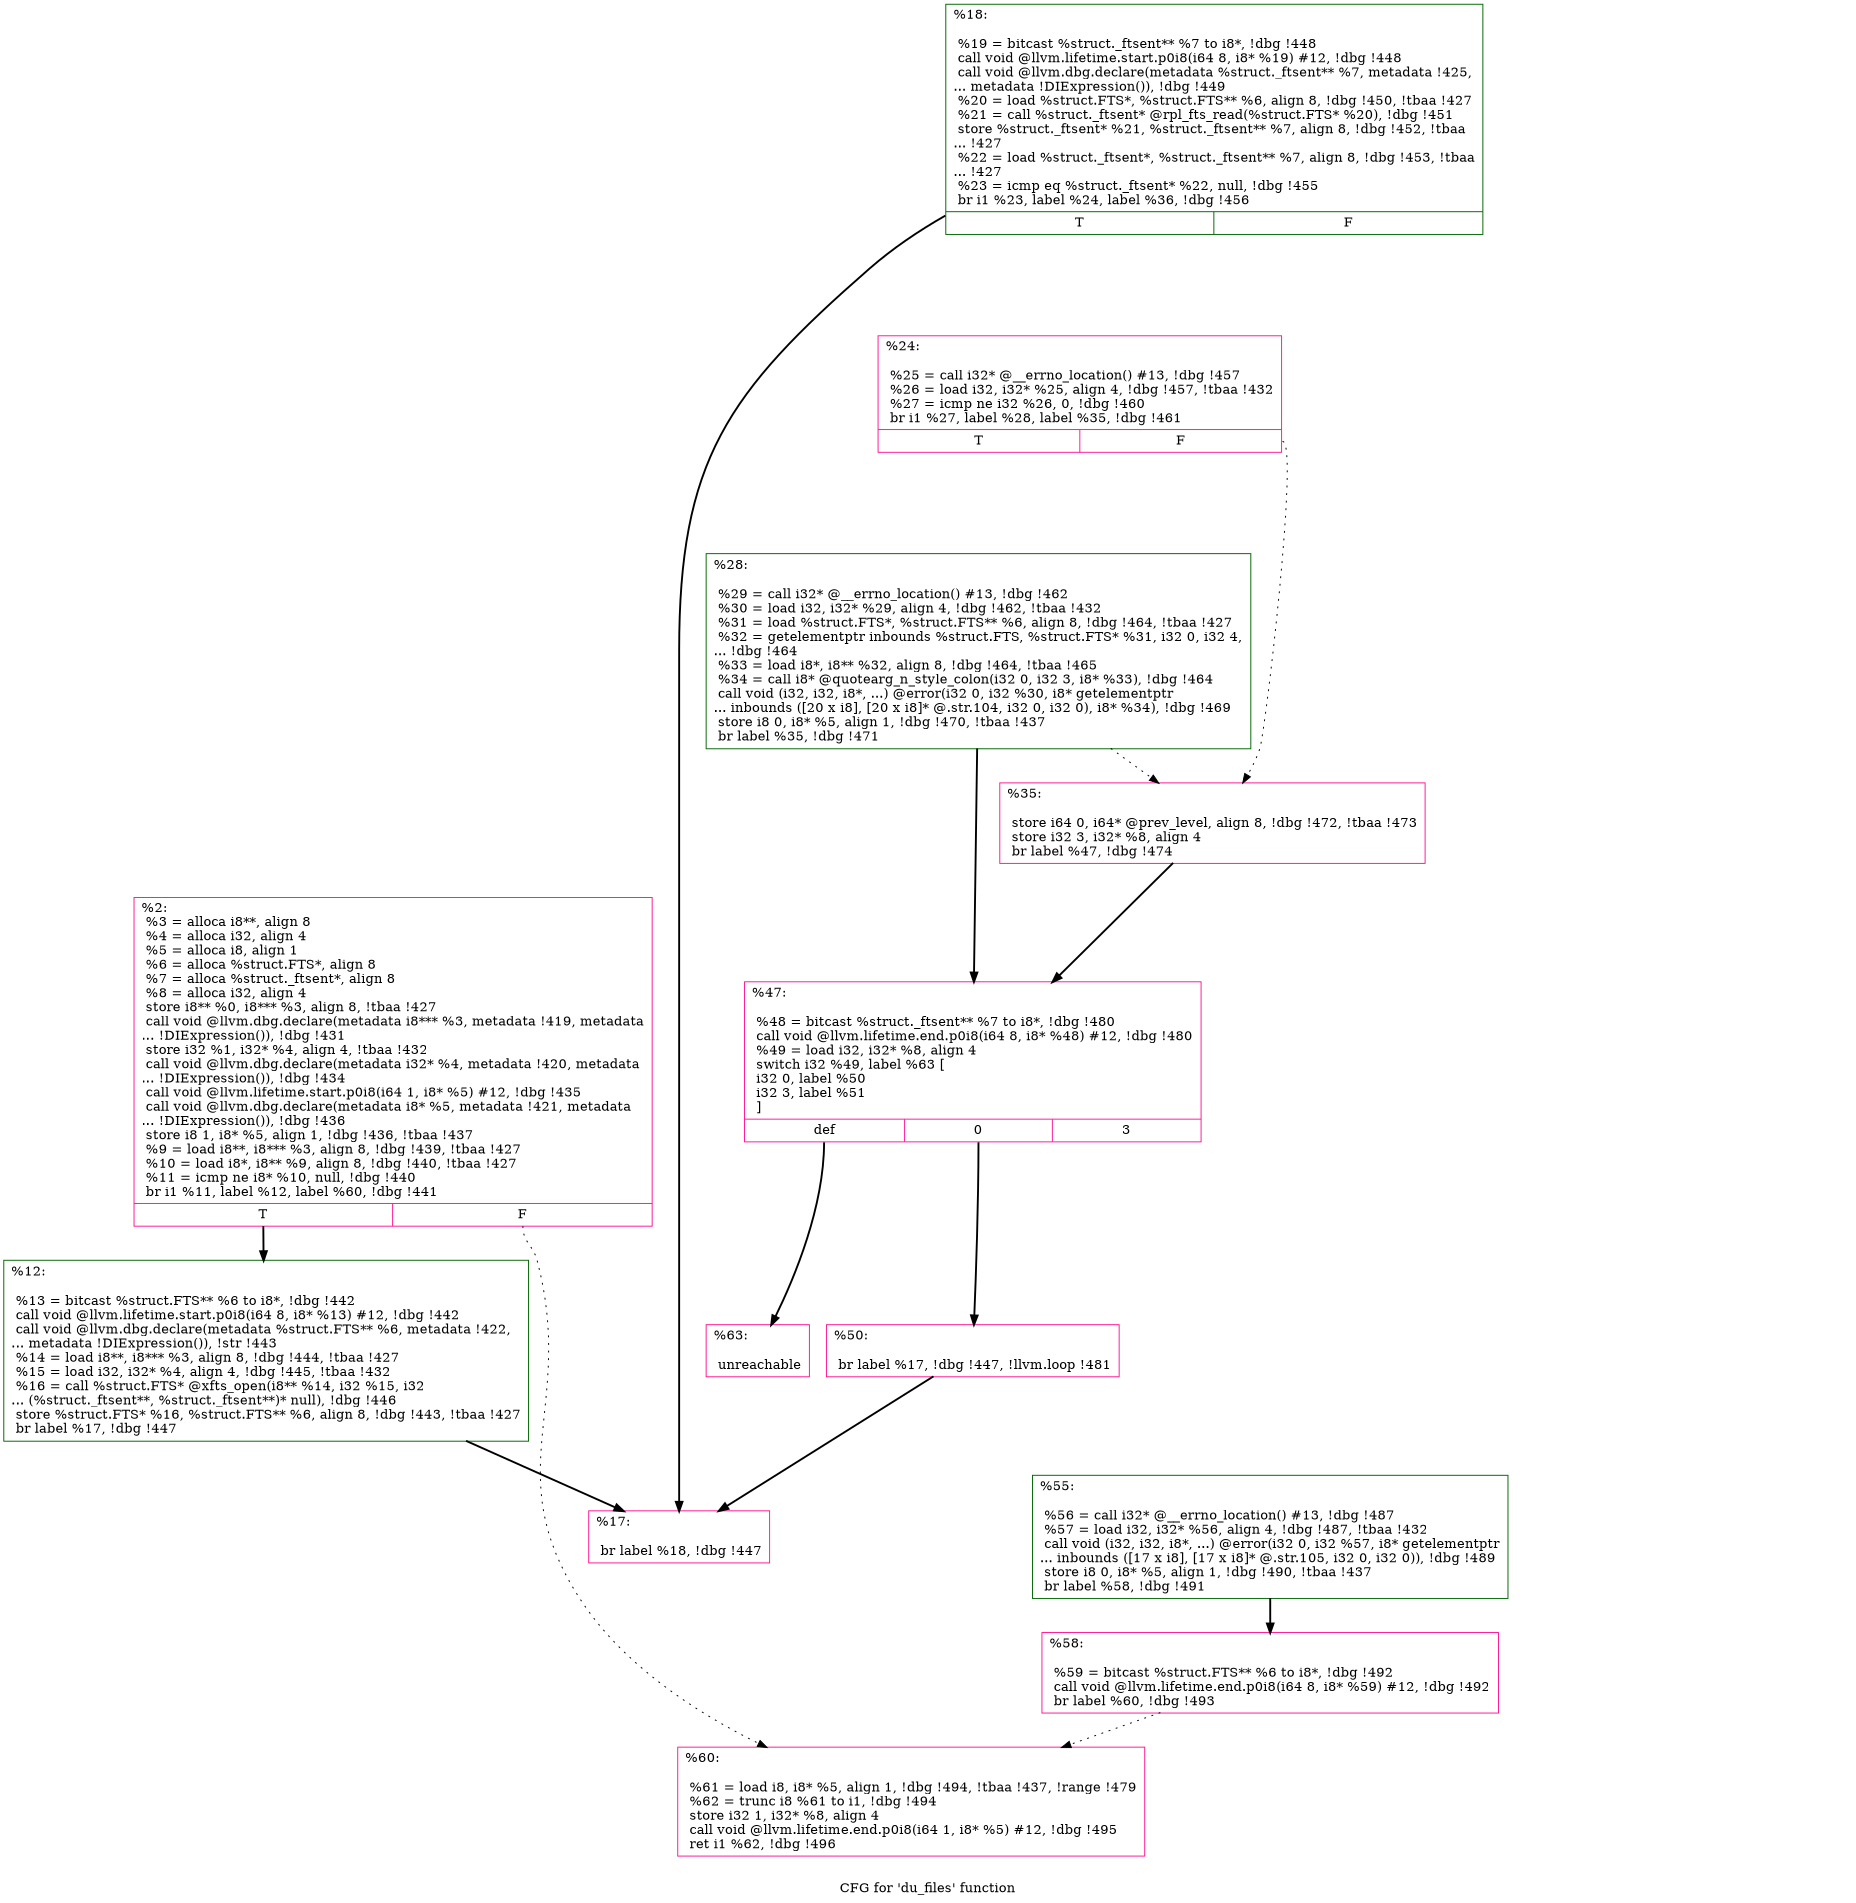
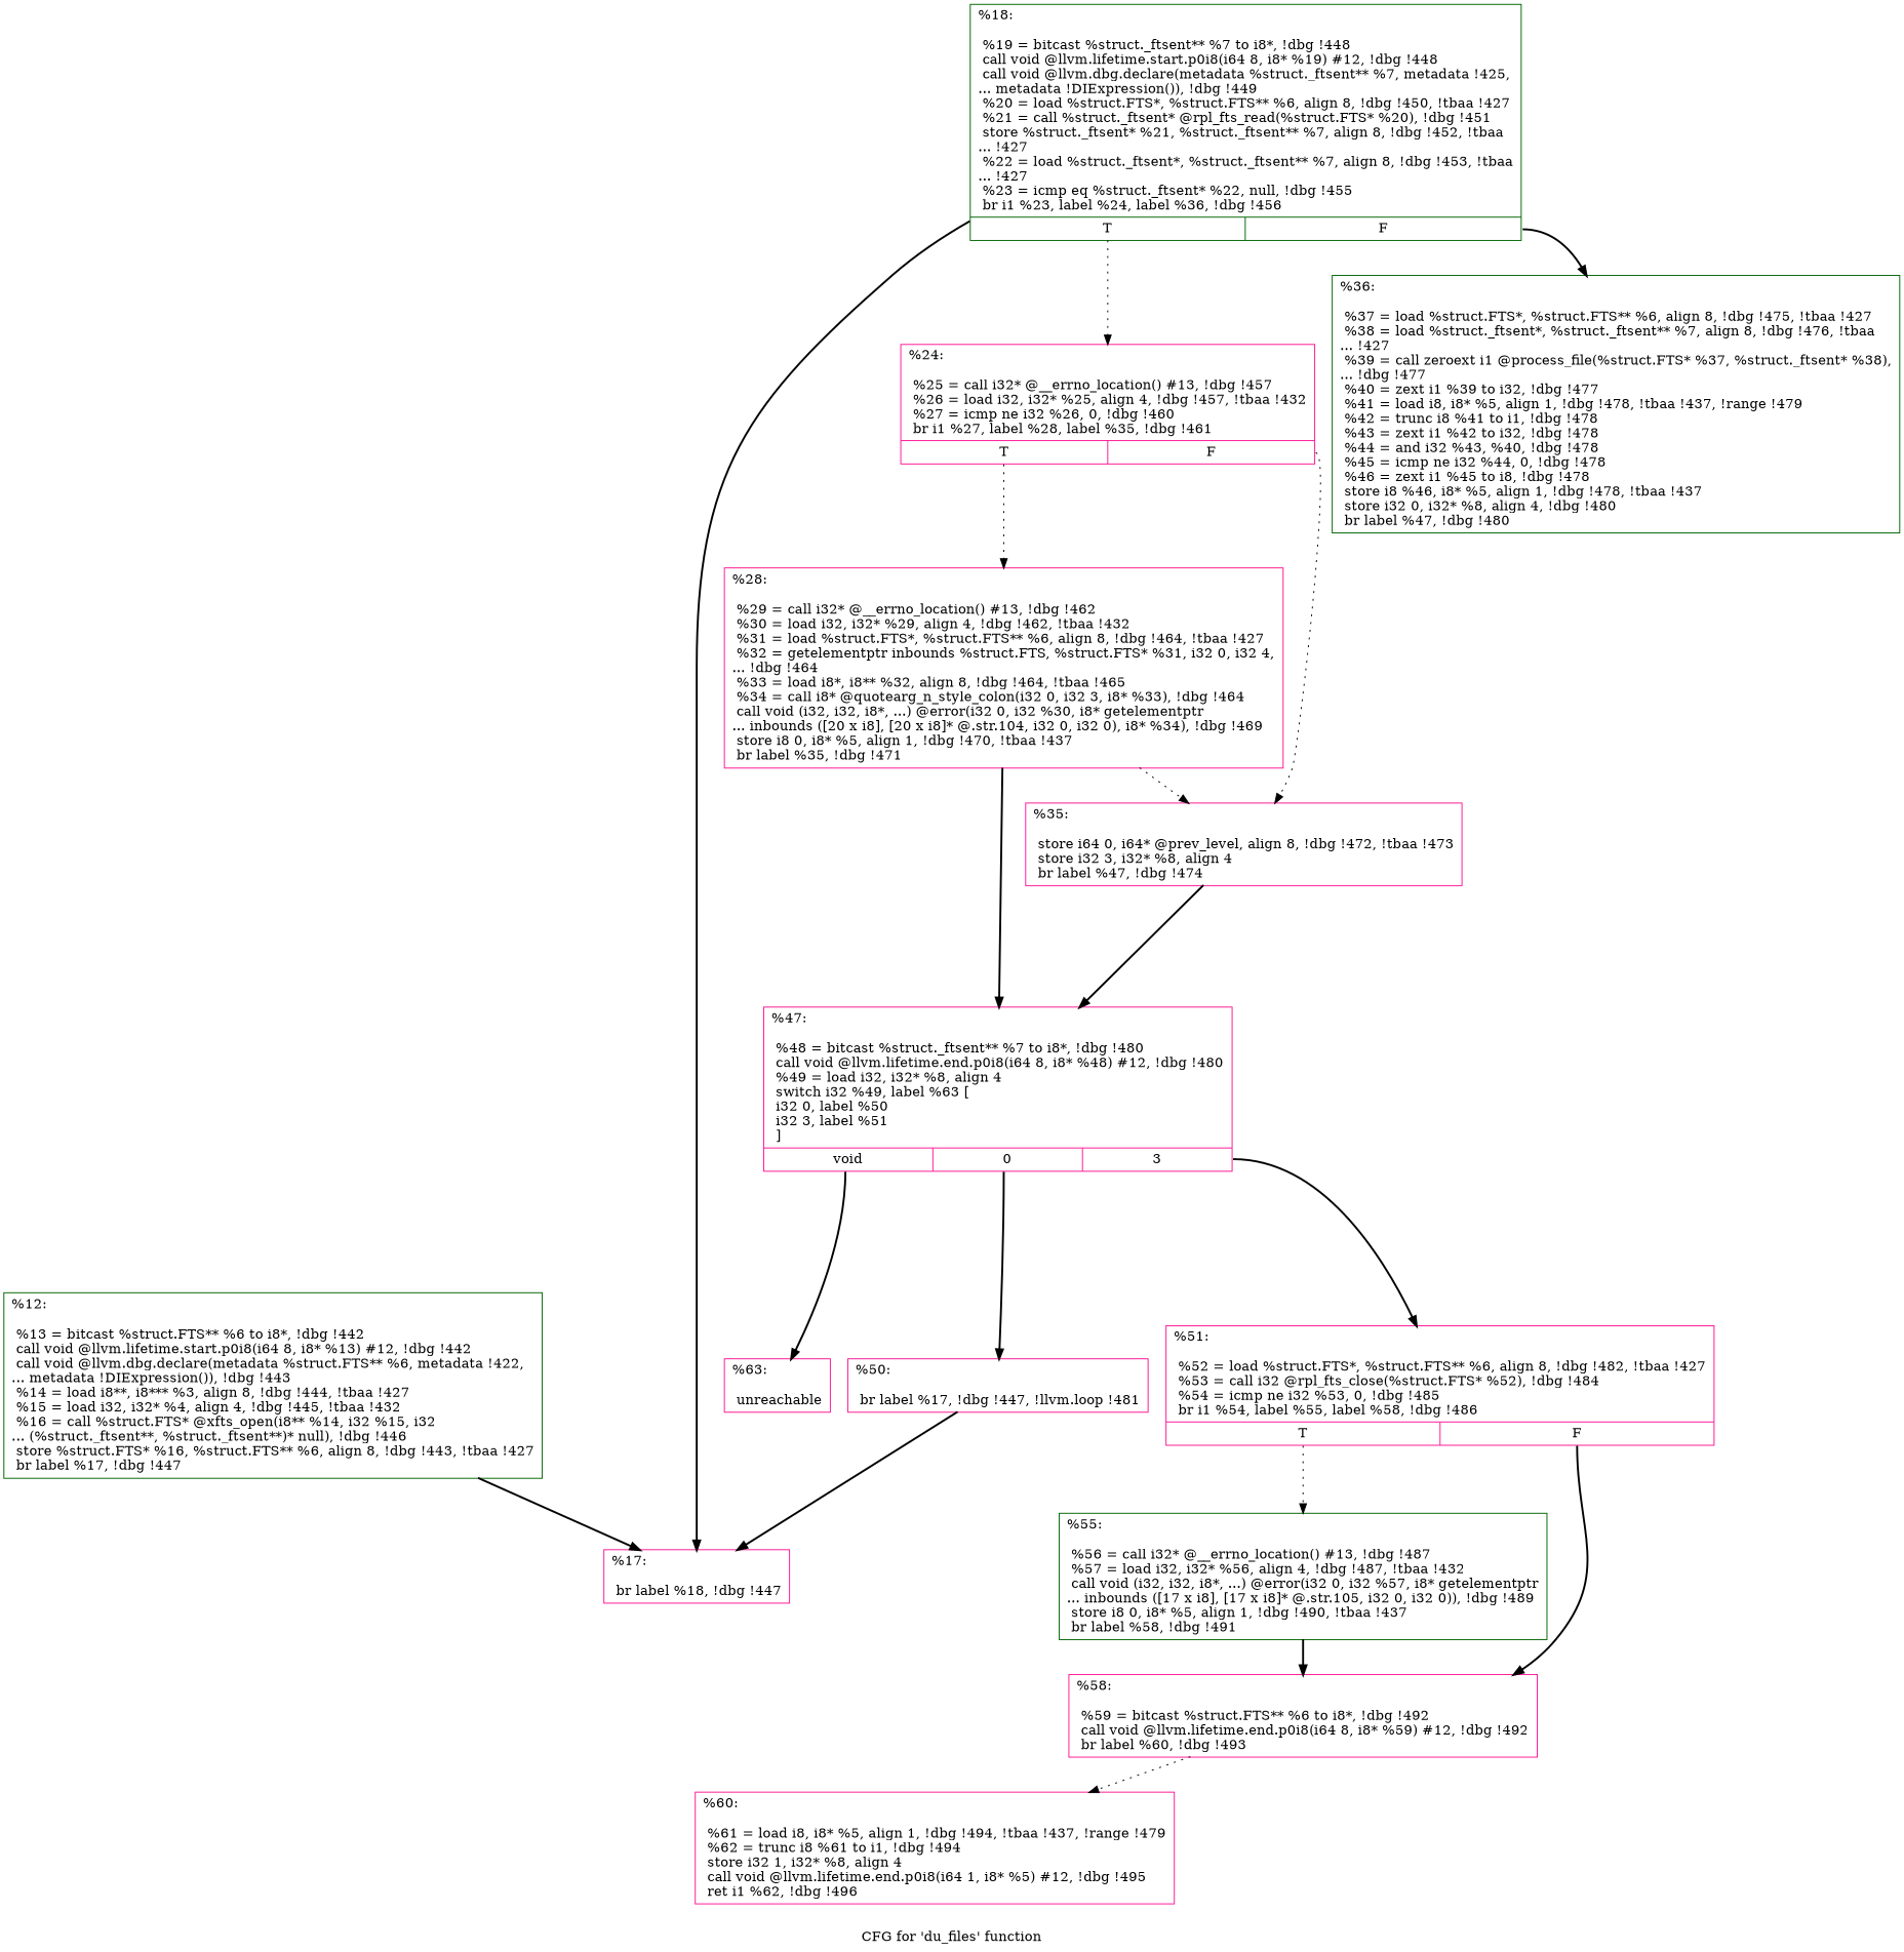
  digraph {
    fontname="DejaVu Serif"
    label="CFG for 'du_files' function"
    node [color=deeppink fontname="DejaVu Serif" shape=record]
    edge [fontname="DejaVu Serif" style=bold]
-   n1 [label="{%2:\l  %3 = alloca i8**, align 8\l  %4 = alloca i32, align 4\l  %5 = alloca i8, align 1\l  %6 = alloca %struct.FTS*, align 8\l  %7 = alloca %struct._ftsent*, align 8\l  %8 = alloca i32, align 4\l  store i8** %0, i8*** %3, align 8, !tbaa !427\l  call void @llvm.dbg.declare(metadata i8*** %3, metadata !419, metadata\l... !DIExpression()), !dbg !431\l  store i32 %1, i32* %4, align 4, !tbaa !432\l  call void @llvm.dbg.declare(metadata i32* %4, metadata !420, metadata\l... !DIExpression()), !dbg !434\l  call void @llvm.lifetime.start.p0i8(i64 1, i8* %5) #12, !dbg !435\l  call void @llvm.dbg.declare(metadata i8* %5, metadata !421, metadata\l... !DIExpression()), !dbg !436\l  store i8 1, i8* %5, align 1, !dbg !436, !tbaa !437\l  %9 = load i8**, i8*** %3, align 8, !dbg !439, !tbaa !427\l  %10 = load i8*, i8** %9, align 8, !dbg !440, !tbaa !427\l  %11 = icmp ne i8* %10, null, !dbg !440\l  br i1 %11, label %12, label %60, !dbg !441\l|{<s0>T|<s1>F}}"]
-   n2 [color=darkgreen label="{%12:\l\l  %13 = bitcast %struct.FTS** %6 to i8*, !dbg !442\l  call void @llvm.lifetime.start.p0i8(i64 8, i8* %13) #12, !dbg !442\l  call void @llvm.dbg.declare(metadata %struct.FTS** %6, metadata !422,\l... metadata !DIExpression()), !str !443\l  %14 = load i8**, i8*** %3, align 8, !dbg !444, !tbaa !427\l  %15 = load i32, i32* %4, align 4, !dbg !445, !tbaa !432\l  %16 = call %struct.FTS* @xfts_open(i8** %14, i32 %15, i32\l... (%struct._ftsent**, %struct._ftsent**)* null), !dbg !446\l  store %struct.FTS* %16, %struct.FTS** %6, align 8, !dbg !443, !tbaa !427\l  br label %17, !dbg !447\l}"]
+   n2 [color=darkgreen label="{%12:\l\l  %13 = bitcast %struct.FTS** %6 to i8*, !dbg !442\l  call void @llvm.lifetime.start.p0i8(i64 8, i8* %13) #12, !dbg !442\l  call void @llvm.dbg.declare(metadata %struct.FTS** %6, metadata !422,\l... metadata !DIExpression()), !dbg !443\l  %14 = load i8**, i8*** %3, align 8, !dbg !444, !tbaa !427\l  %15 = load i32, i32* %4, align 4, !dbg !445, !tbaa !432\l  %16 = call %struct.FTS* @xfts_open(i8** %14, i32 %15, i32\l... (%struct._ftsent**, %struct._ftsent**)* null), !dbg !446\l  store %struct.FTS* %16, %struct.FTS** %6, align 8, !dbg !443, !tbaa !427\l  br label %17, !dbg !447\l}"]
    n3 [label="{%60:\l\l  %61 = load i8, i8* %5, align 1, !dbg !494, !tbaa !437, !range !479\l  %62 = trunc i8 %61 to i1, !dbg !494\l  store i32 1, i32* %8, align 4\l  call void @llvm.lifetime.end.p0i8(i64 1, i8* %5) #12, !dbg !495\l  ret i1 %62, !dbg !496\l}"]
    n4 [label="{%17:\l\l  br label %18, !dbg !447\l}"]
    n5 [color=darkgreen label="{%18:\l\l  %19 = bitcast %struct._ftsent** %7 to i8*, !dbg !448\l  call void @llvm.lifetime.start.p0i8(i64 8, i8* %19) #12, !dbg !448\l  call void @llvm.dbg.declare(metadata %struct._ftsent** %7, metadata !425,\l... metadata !DIExpression()), !dbg !449\l  %20 = load %struct.FTS*, %struct.FTS** %6, align 8, !dbg !450, !tbaa !427\l  %21 = call %struct._ftsent* @rpl_fts_read(%struct.FTS* %20), !dbg !451\l  store %struct._ftsent* %21, %struct._ftsent** %7, align 8, !dbg !452, !tbaa\l... !427\l  %22 = load %struct._ftsent*, %struct._ftsent** %7, align 8, !dbg !453, !tbaa\l... !427\l  %23 = icmp eq %struct._ftsent* %22, null, !dbg !455\l  br i1 %23, label %24, label %36, !dbg !456\l|{<s0>T|<s1>F}}"]
    n6 [label="{%24:\l\l  %25 = call i32* @__errno_location() #13, !dbg !457\l  %26 = load i32, i32* %25, align 4, !dbg !457, !tbaa !432\l  %27 = icmp ne i32 %26, 0, !dbg !460\l  br i1 %27, label %28, label %35, !dbg !461\l|{<s0>T|<s1>F}}"]
-   n8 [color=darkgreen label="{%28:\l\l  %29 = call i32* @__errno_location() #13, !dbg !462\l  %30 = load i32, i32* %29, align 4, !dbg !462, !tbaa !432\l  %31 = load %struct.FTS*, %struct.FTS** %6, align 8, !dbg !464, !tbaa !427\l  %32 = getelementptr inbounds %struct.FTS, %struct.FTS* %31, i32 0, i32 4,\l... !dbg !464\l  %33 = load i8*, i8** %32, align 8, !dbg !464, !tbaa !465\l  %34 = call i8* @quotearg_n_style_colon(i32 0, i32 3, i8* %33), !dbg !464\l  call void (i32, i32, i8*, ...) @error(i32 0, i32 %30, i8* getelementptr\l... inbounds ([20 x i8], [20 x i8]* @.str.104, i32 0, i32 0), i8* %34), !dbg !469\l  store i8 0, i8* %5, align 1, !dbg !470, !tbaa !437\l  br label %35, !dbg !471\l}"]
+   n7 [color=darkgreen label="{%36:\l\l  %37 = load %struct.FTS*, %struct.FTS** %6, align 8, !dbg !475, !tbaa !427\l  %38 = load %struct._ftsent*, %struct._ftsent** %7, align 8, !dbg !476, !tbaa\l... !427\l  %39 = call zeroext i1 @process_file(%struct.FTS* %37, %struct._ftsent* %38),\l... !dbg !477\l  %40 = zext i1 %39 to i32, !dbg !477\l  %41 = load i8, i8* %5, align 1, !dbg !478, !tbaa !437, !range !479\l  %42 = trunc i8 %41 to i1, !dbg !478\l  %43 = zext i1 %42 to i32, !dbg !478\l  %44 = and i32 %43, %40, !dbg !478\l  %45 = icmp ne i32 %44, 0, !dbg !478\l  %46 = zext i1 %45 to i8, !dbg !478\l  store i8 %46, i8* %5, align 1, !dbg !478, !tbaa !437\l  store i32 0, i32* %8, align 4, !dbg !480\l  br label %47, !dbg !480\l}"]
+   n8 [label="{%28:\l\l  %29 = call i32* @__errno_location() #13, !dbg !462\l  %30 = load i32, i32* %29, align 4, !dbg !462, !tbaa !432\l  %31 = load %struct.FTS*, %struct.FTS** %6, align 8, !dbg !464, !tbaa !427\l  %32 = getelementptr inbounds %struct.FTS, %struct.FTS* %31, i32 0, i32 4,\l... !dbg !464\l  %33 = load i8*, i8** %32, align 8, !dbg !464, !tbaa !465\l  %34 = call i8* @quotearg_n_style_colon(i32 0, i32 3, i8* %33), !dbg !464\l  call void (i32, i32, i8*, ...) @error(i32 0, i32 %30, i8* getelementptr\l... inbounds ([20 x i8], [20 x i8]* @.str.104, i32 0, i32 0), i8* %34), !dbg !469\l  store i8 0, i8* %5, align 1, !dbg !470, !tbaa !437\l  br label %35, !dbg !471\l}"]
    n9 [label="{%35:\l\l  store i64 0, i64* @prev_level, align 8, !dbg !472, !tbaa !473\l  store i32 3, i32* %8, align 4\l  br label %47, !dbg !474\l}"]
-   n10 [label="{%47:\l\l  %48 = bitcast %struct._ftsent** %7 to i8*, !dbg !480\l  call void @llvm.lifetime.end.p0i8(i64 8, i8* %48) #12, !dbg !480\l  %49 = load i32, i32* %8, align 4\l  switch i32 %49, label %63 [\l    i32 0, label %50\l    i32 3, label %51\l  ]\l|{<s0>def|<s1>0|<s2>3}}"]
+   n10 [label="{%47:\l\l  %48 = bitcast %struct._ftsent** %7 to i8*, !dbg !480\l  call void @llvm.lifetime.end.p0i8(i64 8, i8* %48) #12, !dbg !480\l  %49 = load i32, i32* %8, align 4\l  switch i32 %49, label %63 [\l    i32 0, label %50\l    i32 3, label %51\l  ]\l|{<s0>void|<s1>0|<s2>3}}"]
    n11 [label="{%63:\l\l  unreachable\l}"]
    n12 [label="{%50:\l\l  br label %17, !dbg !447, !llvm.loop !481\l}"]
+   n13 [label="{%51:\l\l  %52 = load %struct.FTS*, %struct.FTS** %6, align 8, !dbg !482, !tbaa !427\l  %53 = call i32 @rpl_fts_close(%struct.FTS* %52), !dbg !484\l  %54 = icmp ne i32 %53, 0, !dbg !485\l  br i1 %54, label %55, label %58, !dbg !486\l|{<s0>T|<s1>F}}"]
    n14 [color=darkgreen label="{%55:\l\l  %56 = call i32* @__errno_location() #13, !dbg !487\l  %57 = load i32, i32* %56, align 4, !dbg !487, !tbaa !432\l  call void (i32, i32, i8*, ...) @error(i32 0, i32 %57, i8* getelementptr\l... inbounds ([17 x i8], [17 x i8]* @.str.105, i32 0, i32 0)), !dbg !489\l  store i8 0, i8* %5, align 1, !dbg !490, !tbaa !437\l  br label %58, !dbg !491\l}"]
    n15 [label="{%58:\l\l  %59 = bitcast %struct.FTS** %6 to i8*, !dbg !492\l  call void @llvm.lifetime.end.p0i8(i64 8, i8* %59) #12, !dbg !492\l  br label %60, !dbg !493\l}"]
-   n1 -> n2 [tailport=s0]
-   n1 -> n3 [style=dotted tailport=s1]
    n2 -> n4
    n5 -> n4
+   n5 -> n6 [style=dotted tailport=s0]
+   n5 -> n7 [tailport=s1]
+   n6 -> n8 [style=dotted tailport=s0]
    n6 -> n9 [style=dotted tailport=s1]
    n8 -> n9 [style=dotted]
    n8 -> n10
    n9 -> n10
    n10 -> n11 [tailport=s0]
    n10 -> n12 [tailport=s1]
+   n10 -> n13 [tailport=s2]
    n12 -> n4
+   n13 -> n14 [style=dotted tailport=s0]
+   n13 -> n15 [tailport=s1]
    n14 -> n15
    n15 -> n3 [style=dotted]
  }
